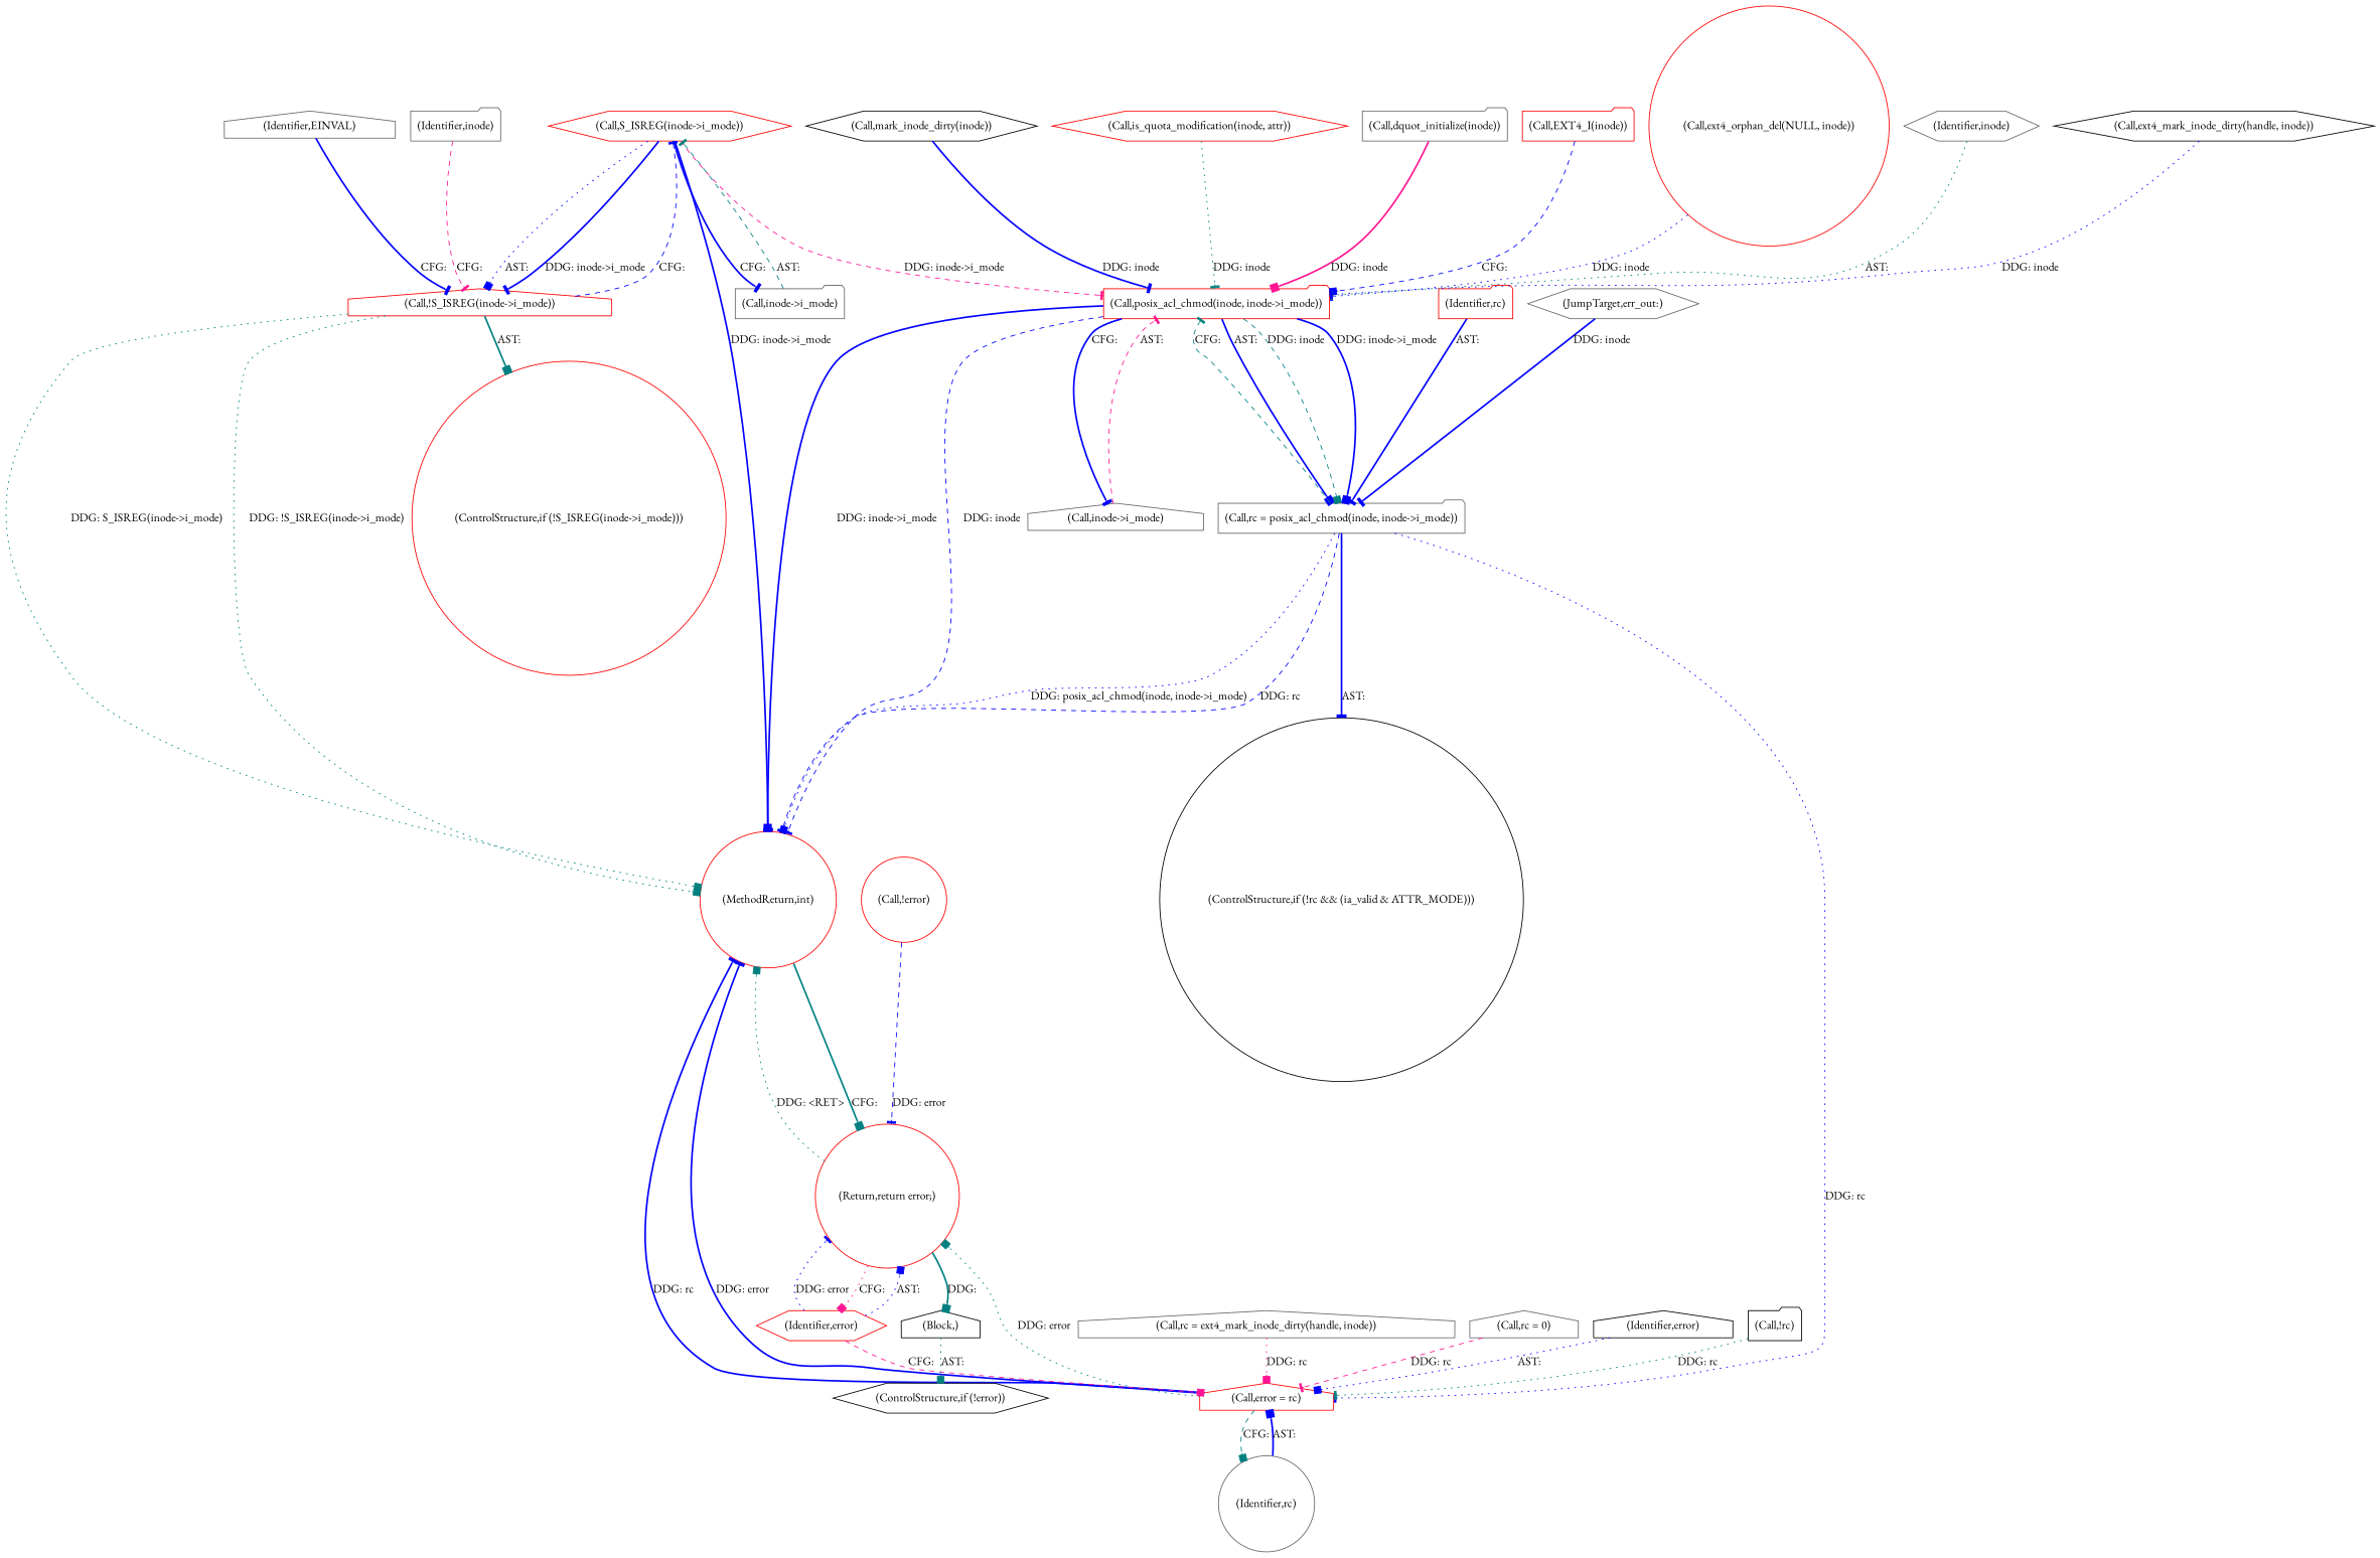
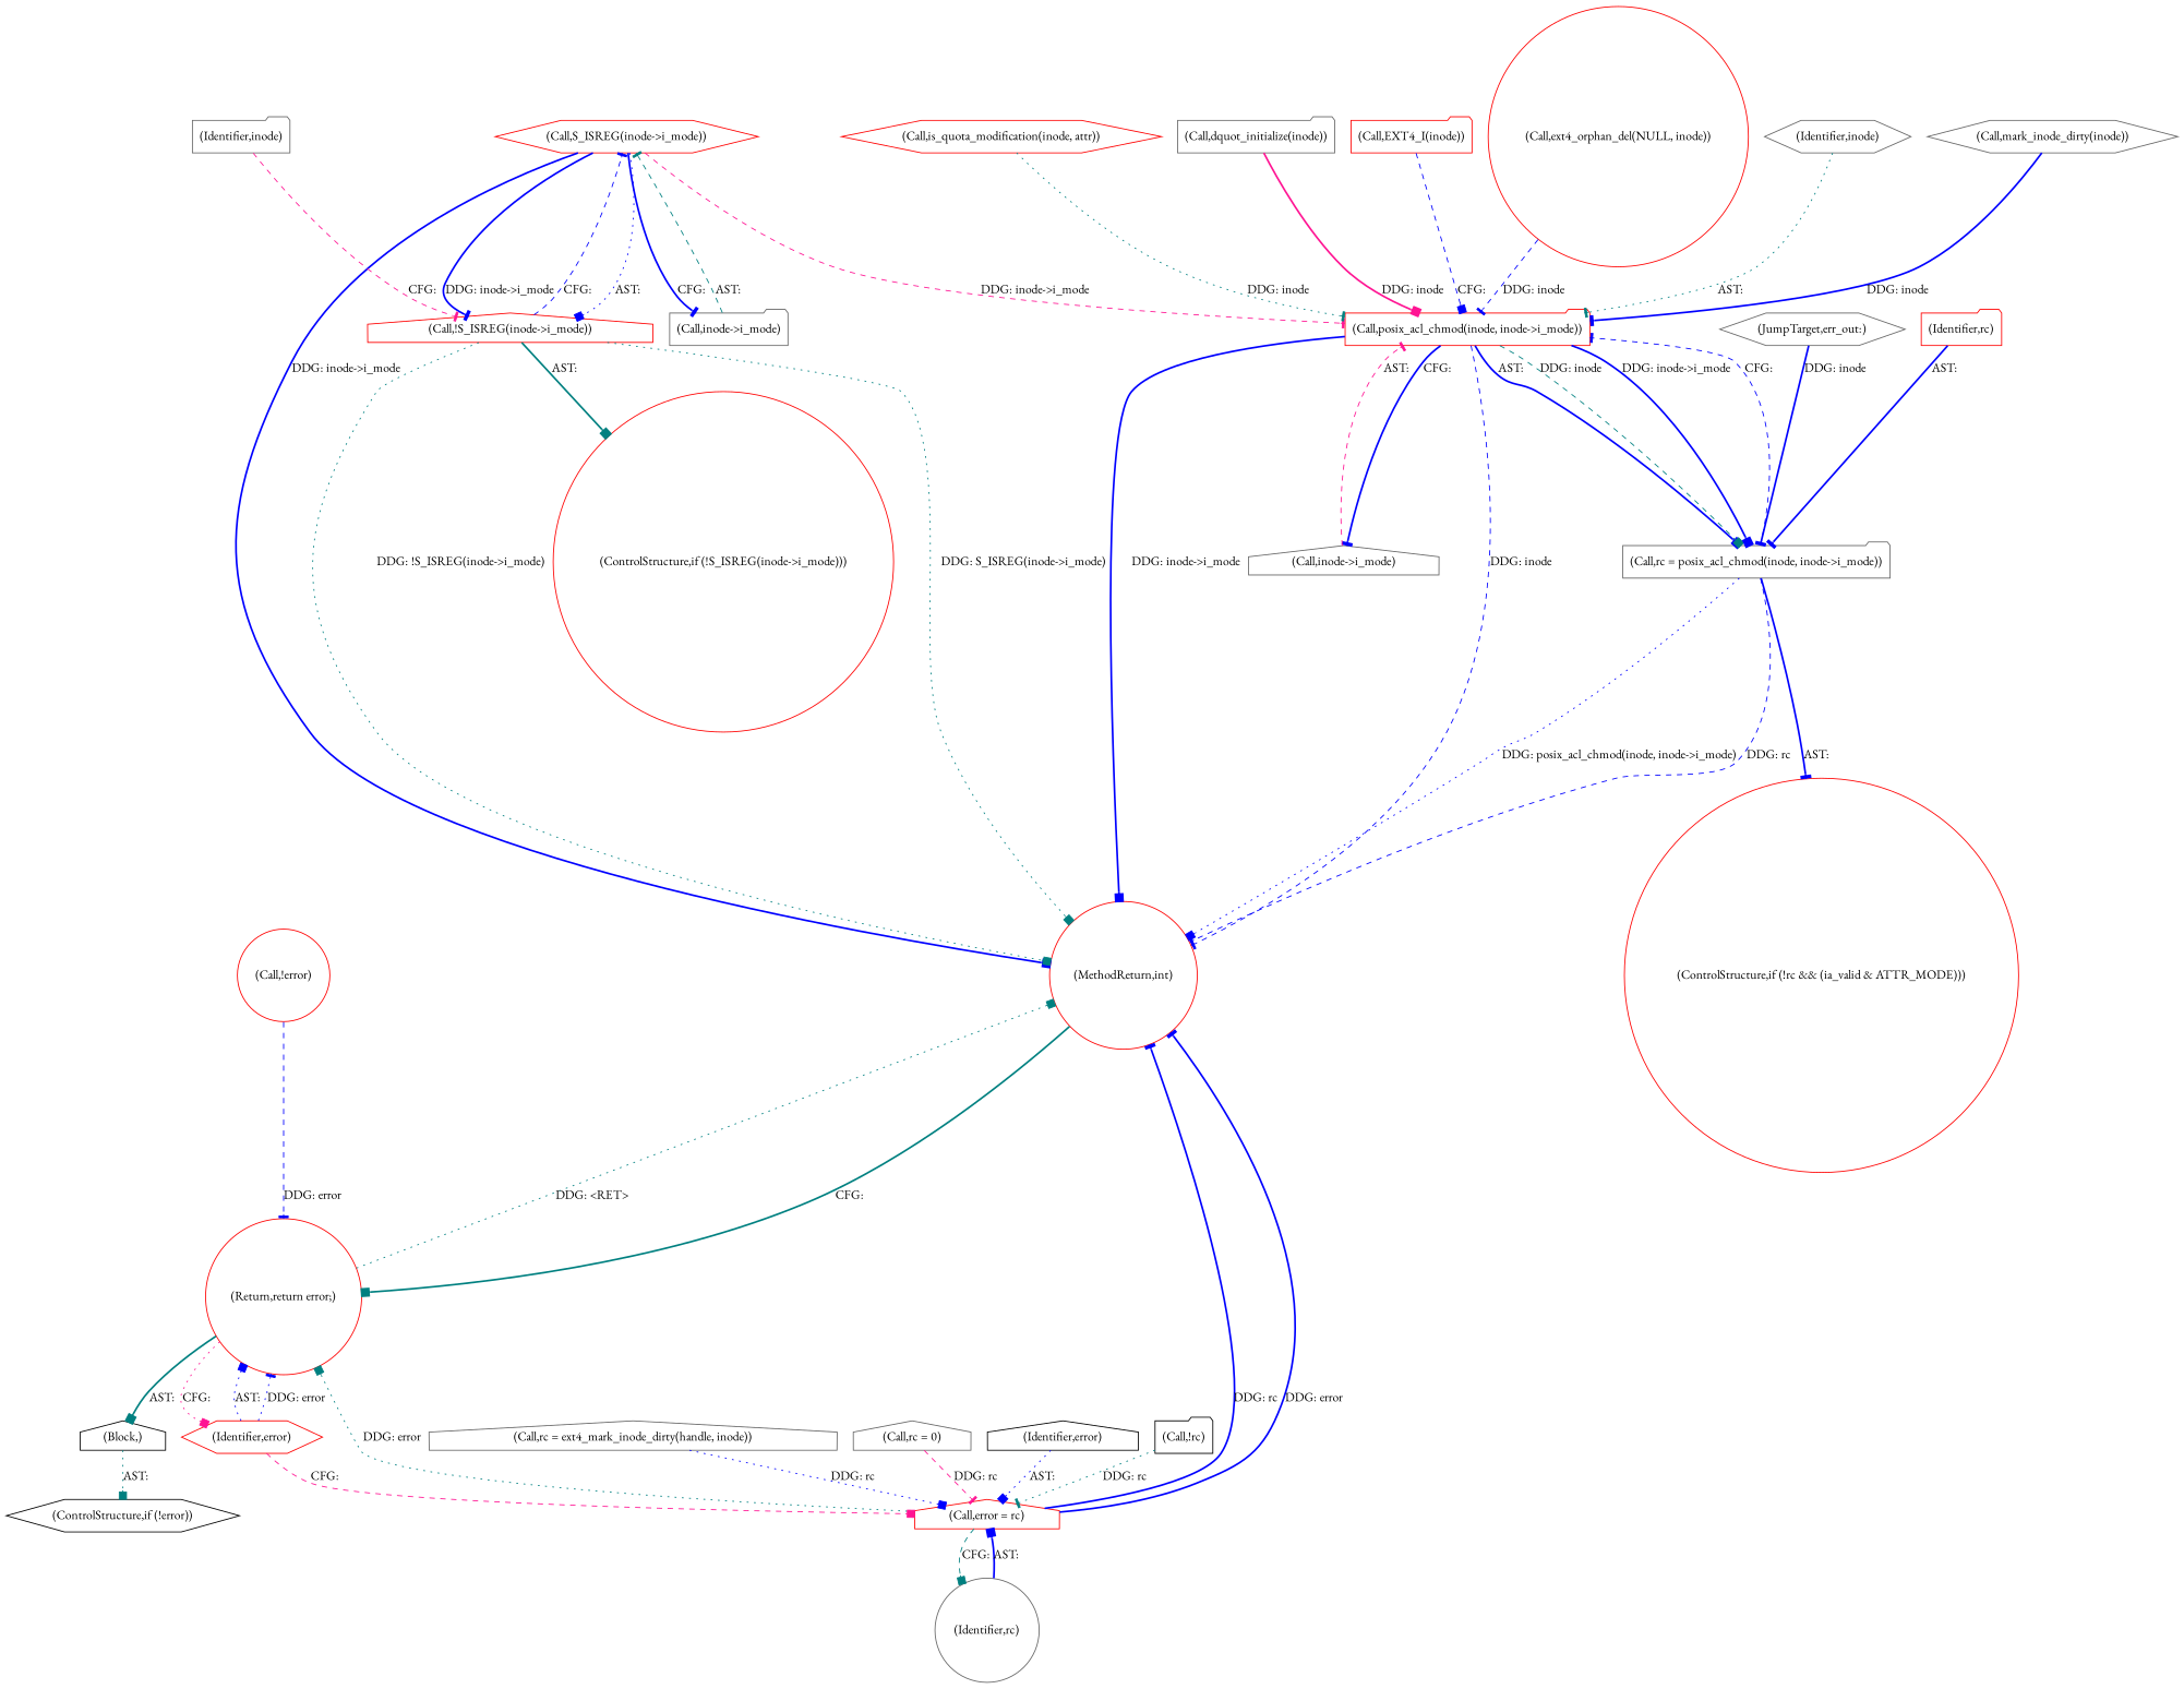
  digraph {
    fontname="EB Garamond"
    node [color=red fontname="EB Garamond" shape=hexagon]
    edge [arrowhead=tee color=blue fontname="EB Garamond" style=bold]
    n1 [label="(Call,S_ISREG(inode->i_mode))"]
    n2 [label="(Call,!S_ISREG(inode->i_mode))" shape=house]
    n3 [label="(Call,posix_acl_chmod(inode, inode->i_mode))" shape=folder]
    n4 [color=gray40 label="(Call,inode->i_mode)" shape=folder]
    n5 [label="(MethodReturn,int)" shape=circle]
    n6 [label="(ControlStructure,if (!S_ISREG(inode->i_mode)))" shape=circle]
    n7 [color=gray40 label="(Call,rc = posix_acl_chmod(inode, inode->i_mode))" shape=folder]
    n8 [color=gray40 label="(Call,inode->i_mode)" shape=house]
    n9 [label="(Return,return error;)" shape=circle]
    n10 [label="(Call,error = rc)" shape=house]
-   n11 [color=black label="(ControlStructure,if (!rc && (ia_valid & ATTR_MODE)))" shape=circle]
+   n11 [label="(ControlStructure,if (!rc && (ia_valid & ATTR_MODE)))" shape=circle]
    n12 [color=gray40 label="(Identifier,rc)" shape=circle]
    n13 [label="(Identifier,error)"]
    n14 [color=black label="(Block,)" shape=house]
    n15 [color=black label="(ControlStructure,if (!error))"]
-   n16 [color=gray40 label="(Identifier,EINVAL)" shape=house]
    n17 [label="(Call,is_quota_modification(inode, attr))"]
    n18 [color=gray40 label="(Call,dquot_initialize(inode))" shape=folder]
    n19 [color=gray40 label="(Call,rc = ext4_mark_inode_dirty(handle, inode))" shape=house]
    n20 [label="(Call,EXT4_I(inode))" shape=folder]
    n21 [color=gray40 label="(Call,rc = 0)" shape=house]
    n22 [color=gray40 label="(Identifier,inode)" shape=folder]
    n23 [color=black label="(Identifier,error)" shape=house]
    n24 [label="(Call,ext4_orphan_del(NULL, inode))" shape=circle]
    n25 [color=gray40 label="(Identifier,inode)"]
    n26 [label="(Identifier,rc)" shape=folder]
    n27 [label="(Call,!error)" shape=circle]
-   n28 [color=black label="(Call,ext4_mark_inode_dirty(handle, inode))"]
    n29 [color=gray40 label="(JumpTarget,err_out:)"]
    n30 [color=black label="(Call,!rc)" shape=folder]
-   n31 [color=black label="(Call,mark_inode_dirty(inode))"]
+   n31 [color=gray40 label="(Call,mark_inode_dirty(inode))"]
    n1 -> n2 [arrowhead=box label="AST: " style=dotted]
    n1 -> n2 [label="DDG: inode->i_mode"]
    n1 -> n3 [color=deeppink label="DDG: inode->i_mode" style=dashed]
    n1 -> n4 [label="CFG: "]
-   n1 -> n5 [label="DDG: inode->i_mode"]
+   n1 -> n5 [arrowhead=box label="DDG: inode->i_mode"]
    n2 -> n1 [label="CFG: " style=dashed]
    n2 -> n5 [arrowhead=box color=teal label="DDG: S_ISREG(inode->i_mode)" style=dotted]
    n2 -> n5 [arrowhead=box color=teal label="DDG: !S_ISREG(inode->i_mode)" style=dotted]
    n2 -> n6 [arrowhead=box color=teal label="AST: "]
    n3 -> n5 [arrowhead=box label="DDG: inode->i_mode"]
    n3 -> n5 [label="DDG: inode" style=dashed]
    n3 -> n7 [arrowhead=box label="AST: "]
    n3 -> n7 [arrowhead=box color=teal label="DDG: inode" style=dashed]
    n3 -> n7 [arrowhead=box label="DDG: inode->i_mode"]
    n3 -> n8 [label="CFG: "]
    n4 -> n1 [color=teal label="AST: " style=dashed]
    n5 -> n9 [arrowhead=box color=teal label="CFG: "]
-   n7 -> n3 [color=teal label="CFG: " style=dashed]
+   n7 -> n3 [label="CFG: " style=dashed]
    n7 -> n5 [arrowhead=box label="DDG: posix_acl_chmod(inode, inode->i_mode)" style=dotted]
    n7 -> n5 [label="DDG: rc" style=dashed]
-   n7 -> n10 [label="DDG: rc" style=dotted]
    n7 -> n11 [label="AST: "]
    n8 -> n3 [color=deeppink label="AST: " style=dashed]
    n9 -> n5 [arrowhead=box color=teal label="DDG: <RET>" style=dotted]
    n9 -> n13 [arrowhead=box color=deeppink label="CFG: " style=dotted]
-   n9 -> n14 [arrowhead=box color=teal label="DDG: "]
+   n9 -> n14 [arrowhead=box color=teal label="AST: "]
    n10 -> n5 [label="DDG: rc"]
    n10 -> n5 [label="DDG: error"]
    n10 -> n9 [arrowhead=box color=teal label="DDG: error" style=dotted]
    n10 -> n12 [arrowhead=box color=teal label="CFG: " style=dashed]
    n12 -> n10 [arrowhead=box label="AST: "]
    n13 -> n9 [arrowhead=box label="AST: " style=dotted]
    n13 -> n9 [label="DDG: error" style=dotted]
    n13 -> n10 [arrowhead=box color=deeppink label="CFG: " style=dashed]
    n14 -> n15 [arrowhead=box color=teal label="AST: " style=dotted]
-   n16 -> n2 [label="CFG: "]
    n17 -> n3 [color=teal label="DDG: inode" style=dotted]
    n18 -> n3 [arrowhead=box color=deeppink label="DDG: inode"]
-   n19 -> n10 [arrowhead=box color=deeppink label="DDG: rc" style=dotted]
+   n19 -> n10 [arrowhead=box label="DDG: rc" style=dotted]
    n20 -> n3 [arrowhead=box label="CFG: " style=dashed]
    n21 -> n10 [color=deeppink label="DDG: rc" style=dashed]
    n22 -> n2 [color=deeppink label="CFG: " style=dashed]
    n23 -> n10 [arrowhead=box label="AST: " style=dotted]
-   n24 -> n3 [label="DDG: inode" style=dotted]
+   n24 -> n3 [label="DDG: inode" style=dashed]
    n25 -> n3 [color=teal label="AST: " style=dotted]
    n26 -> n7 [label="AST: "]
    n27 -> n9 [label="DDG: error" style=dashed]
-   n28 -> n3 [label="DDG: inode" style=dotted]
    n29 -> n7 [label="DDG: inode"]
    n30 -> n10 [color=teal label="DDG: rc" style=dotted]
    n31 -> n3 [label="DDG: inode"]
  }
